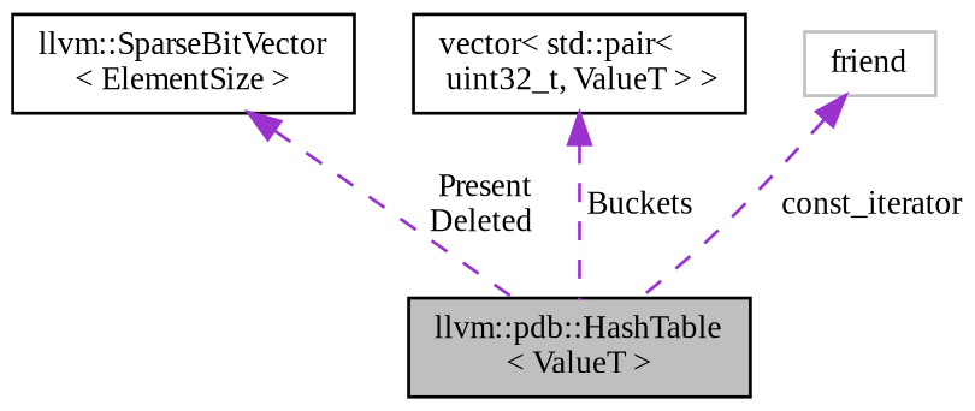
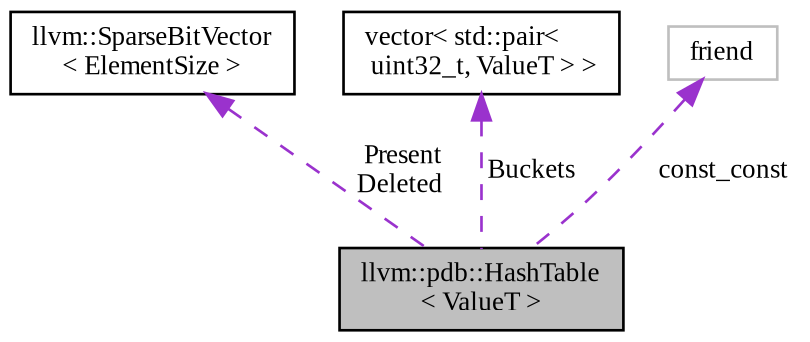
  digraph {
    fontname="Liberation Serif"
    rankdir=TB
    node [color=black fontname="Liberation Serif" fontsize=10 shape=record]
    edge [color=darkorchid3 dir=back fontname="Liberation Serif" fontsize=10 labelfontname=Helvetica labelfontsize=10 style=dashed]
    n1 [fillcolor=grey75 fontcolor=black height=0.2 label="llvm::pdb::HashTable\l\< ValueT \>" style=filled width=0.4]
    n2 [height=0.2 label="llvm::SparseBitVector\l\< ElementSize \>" width=0.4]
    n3 [height=0.2 label="vector\< std::pair\<\l uint32_t, ValueT \> \>" width=0.4]
    n4 [color=grey75 height=0.2 label=friend width=0.4]
    n2 -> n1 [label=" Present\nDeleted"]
    n3 -> n1 [label=" Buckets"]
-   n4 -> n1 [label=" const_iterator"]
+   n4 -> n1 [label=" const_const"]
  }
